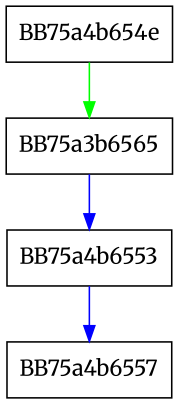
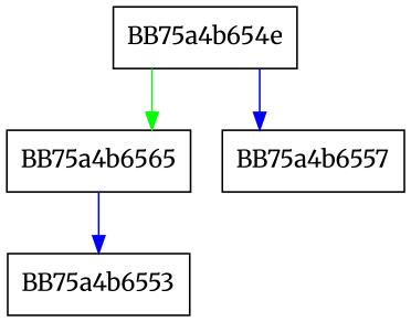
  digraph {
    fontname=Merriweather
    splines=ortho
    node [fontname=Merriweather shape=box]
    edge [color=blue fontname=Merriweather]
    BB75a4b654e
-   BB75a4b6565 [label=BB75a3b6565]
+   BB75a4b6565
    BB75a4b6553
    BB75a4b6557
    BB75a4b654e -> BB75a4b6565 [color=green]
    BB75a4b6565 -> BB75a4b6553
-   BB75a4b6553 -> BB75a4b6557
+   BB75a4b654e -> BB75a4b6557
  }
